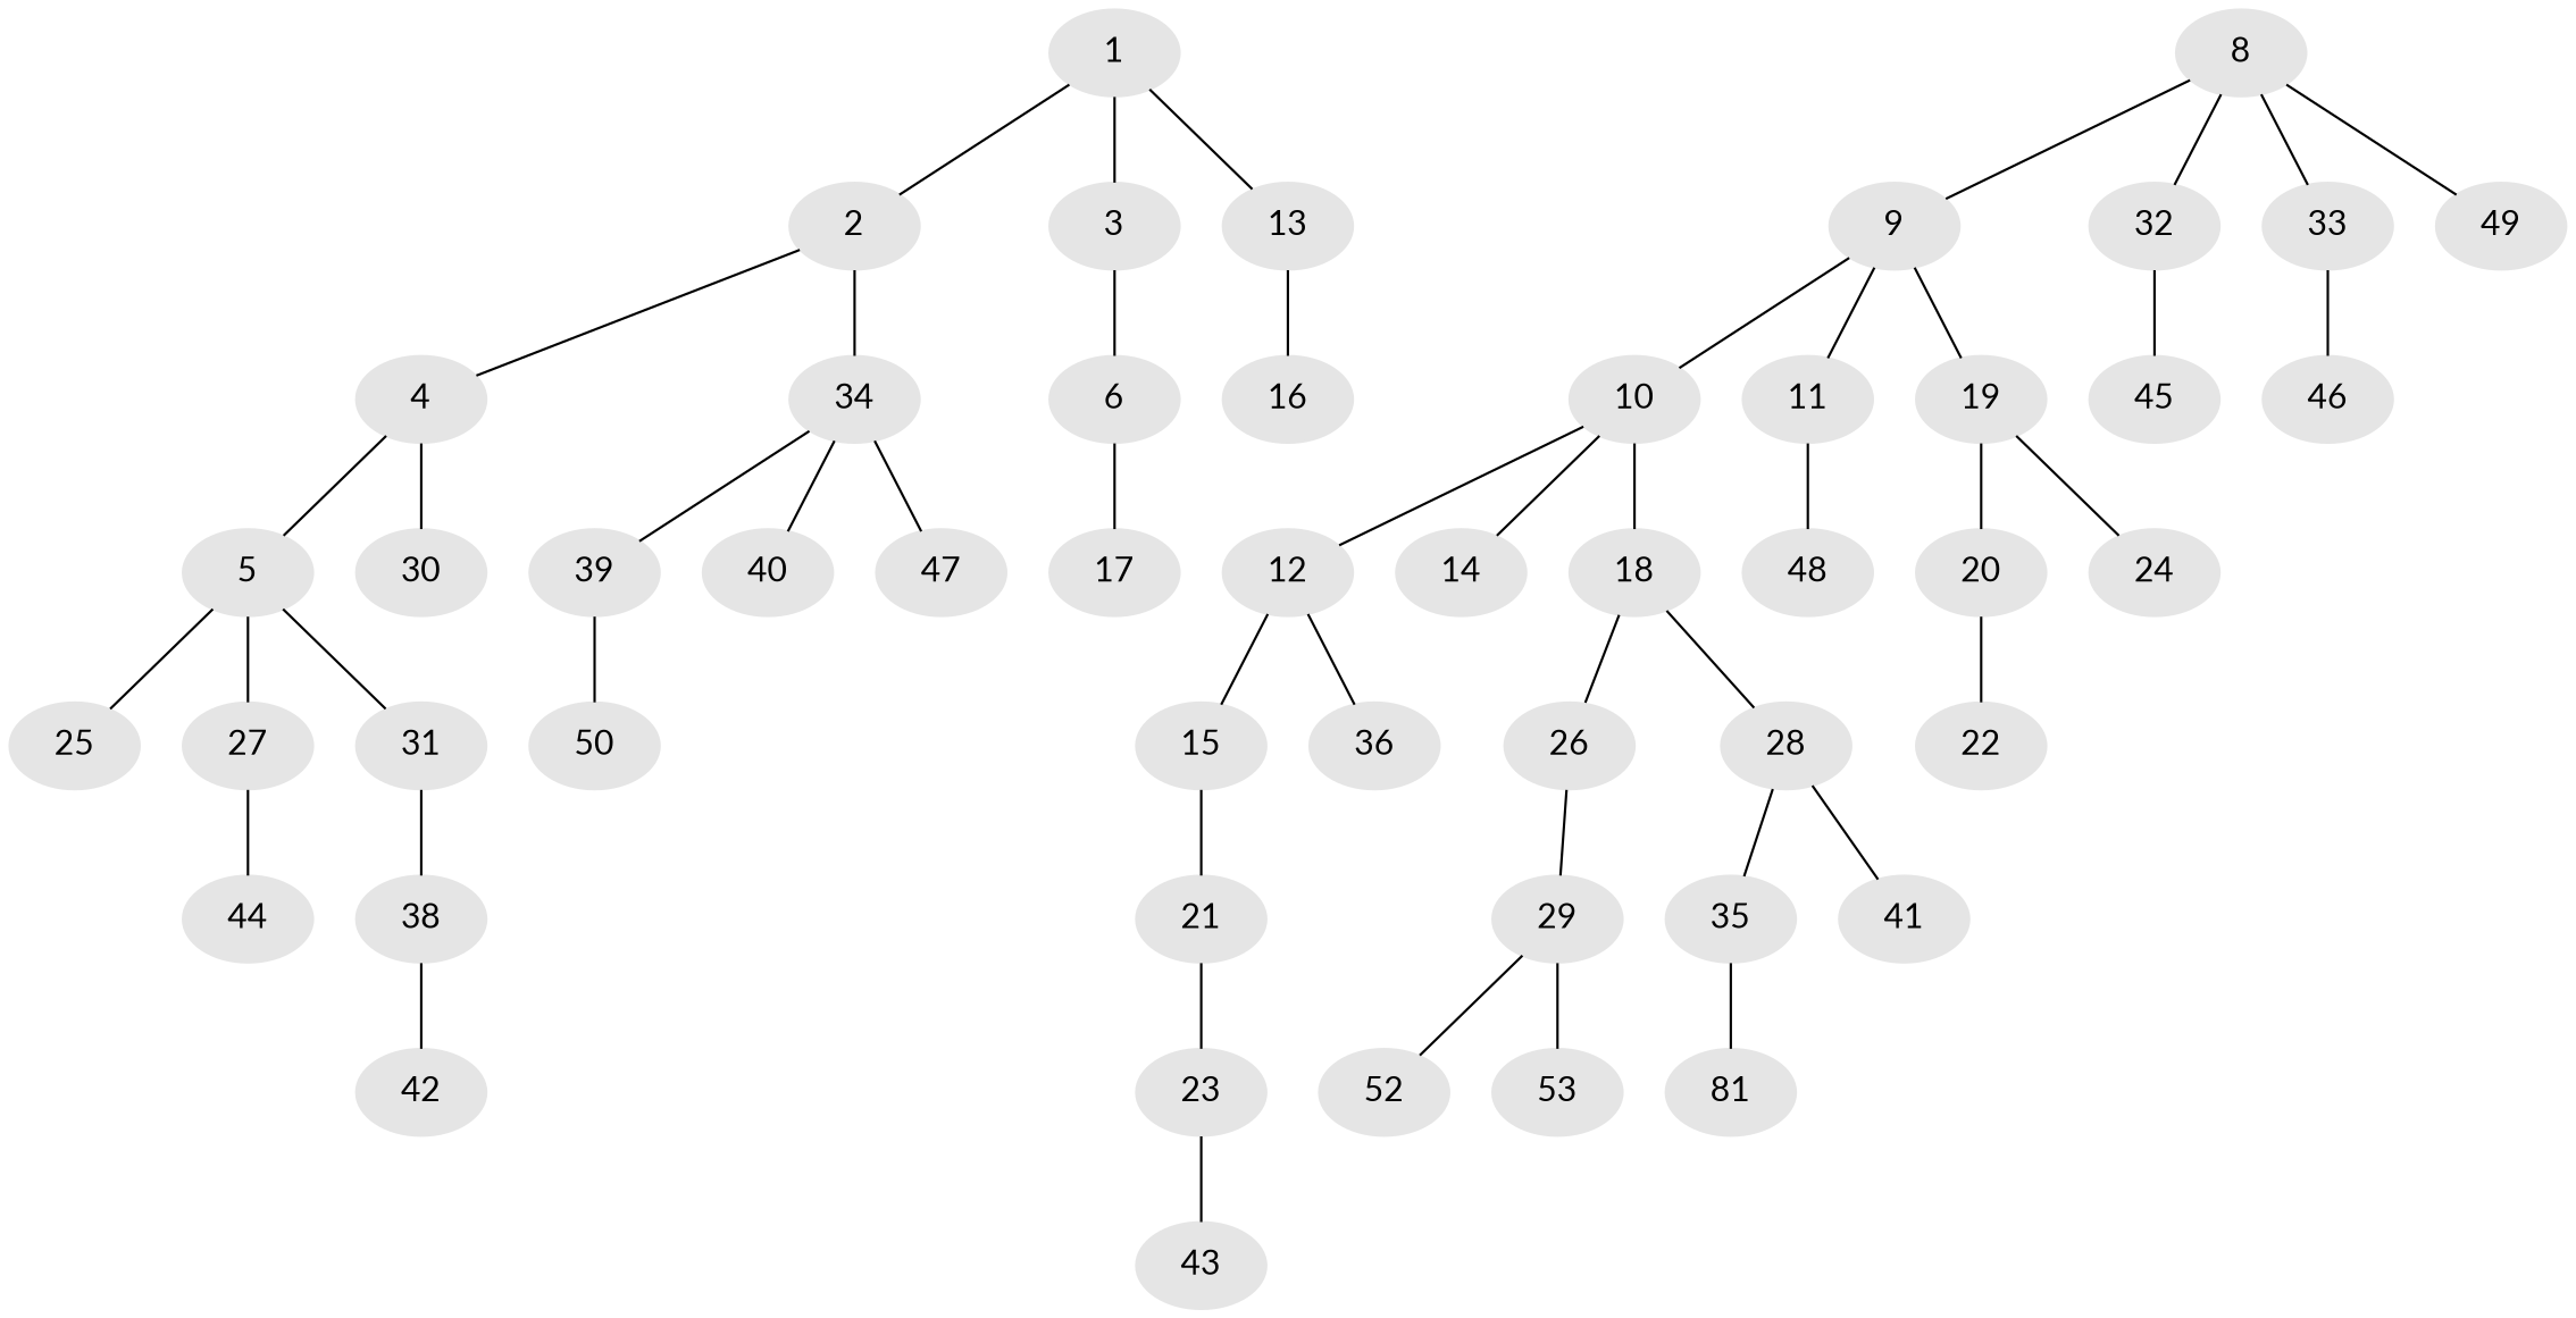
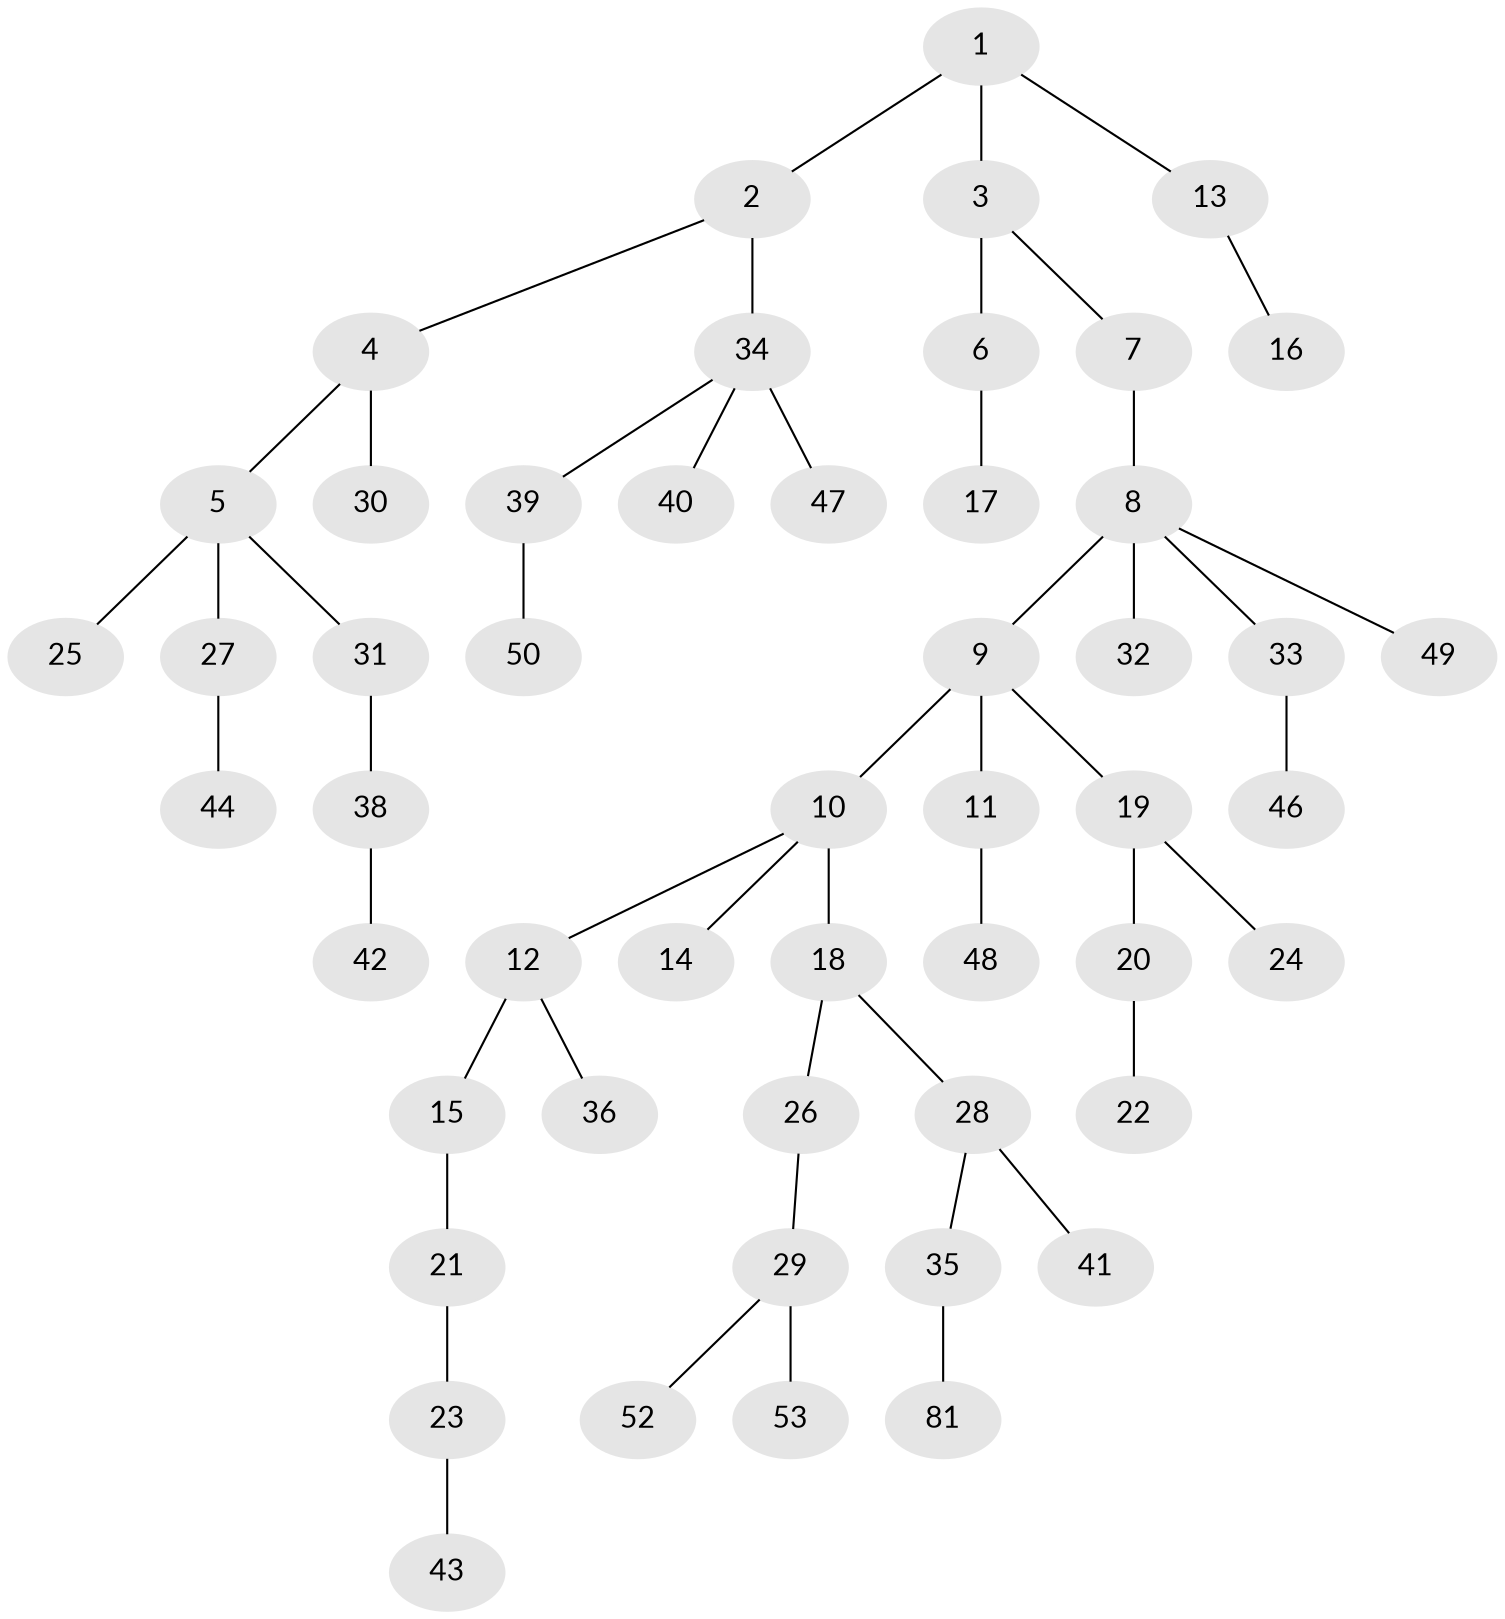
  graph {
    fontname=Lato
    node [color=gray90 fontname=Lato style=filled]
    edge [fontname=Lato weight=1.0]
    1
    2
    3
    13
    4
    34
    6
+   7
    16
    5
    30
    39
    40
    47
    17
    8
    25
    27
    31
    44
    38
    9
    32
    33
    49
    10
    11
    19
-   45
    46
    12
    14
    18
    48
    20
    24
    15
    36
    26
    28
    21
    23
    29
    35
    41
    22
    43
    52
    53
    n50 [label=81]
    42
    50
    1 -- 2
    1 -- 3
    1 -- 13
    2 -- 4
    2 -- 34
    3 -- 6 [weight=2.0]
+   3 -- 7
    13 -- 16
    4 -- 5
    4 -- 30 [weight=3.0]
    34 -- 39
    34 -- 40
    34 -- 47 [weight=2.0]
    6 -- 17
+   7 -- 8
    5 -- 25
    5 -- 27
    5 -- 31
    39 -- 50
    8 -- 9
    8 -- 32
    8 -- 33
    8 -- 49
    27 -- 44
    31 -- 38
    38 -- 42
    9 -- 10
    9 -- 11
    9 -- 19
-   32 -- 45 [weight=2.0]
    33 -- 46
    10 -- 12
    10 -- 14
    10 -- 18 [weight=3.0]
    11 -- 48
    19 -- 20
    19 -- 24
    12 -- 15
    12 -- 36
    18 -- 26
    18 -- 28
    20 -- 22
    15 -- 21
    26 -- 29
    28 -- 35
    28 -- 41 [weight=2.0]
    21 -- 23
    23 -- 43
    29 -- 52
    29 -- 53
    35 -- n50
  }
